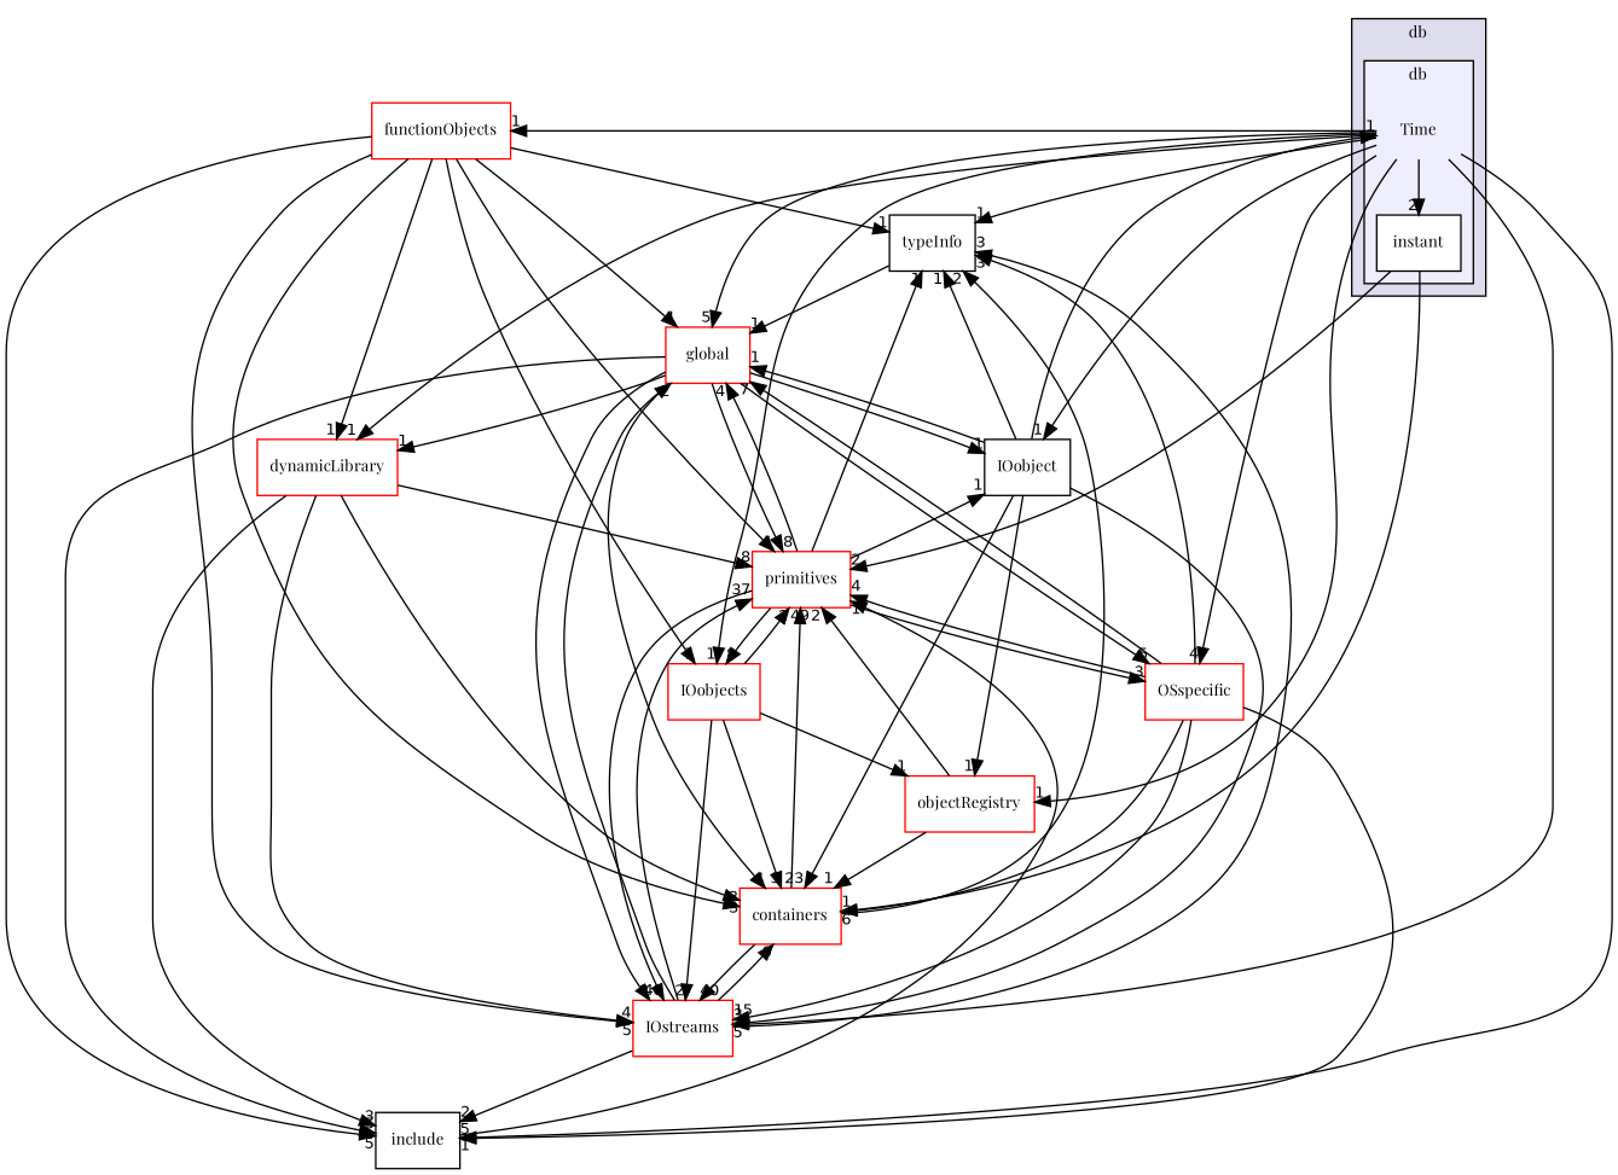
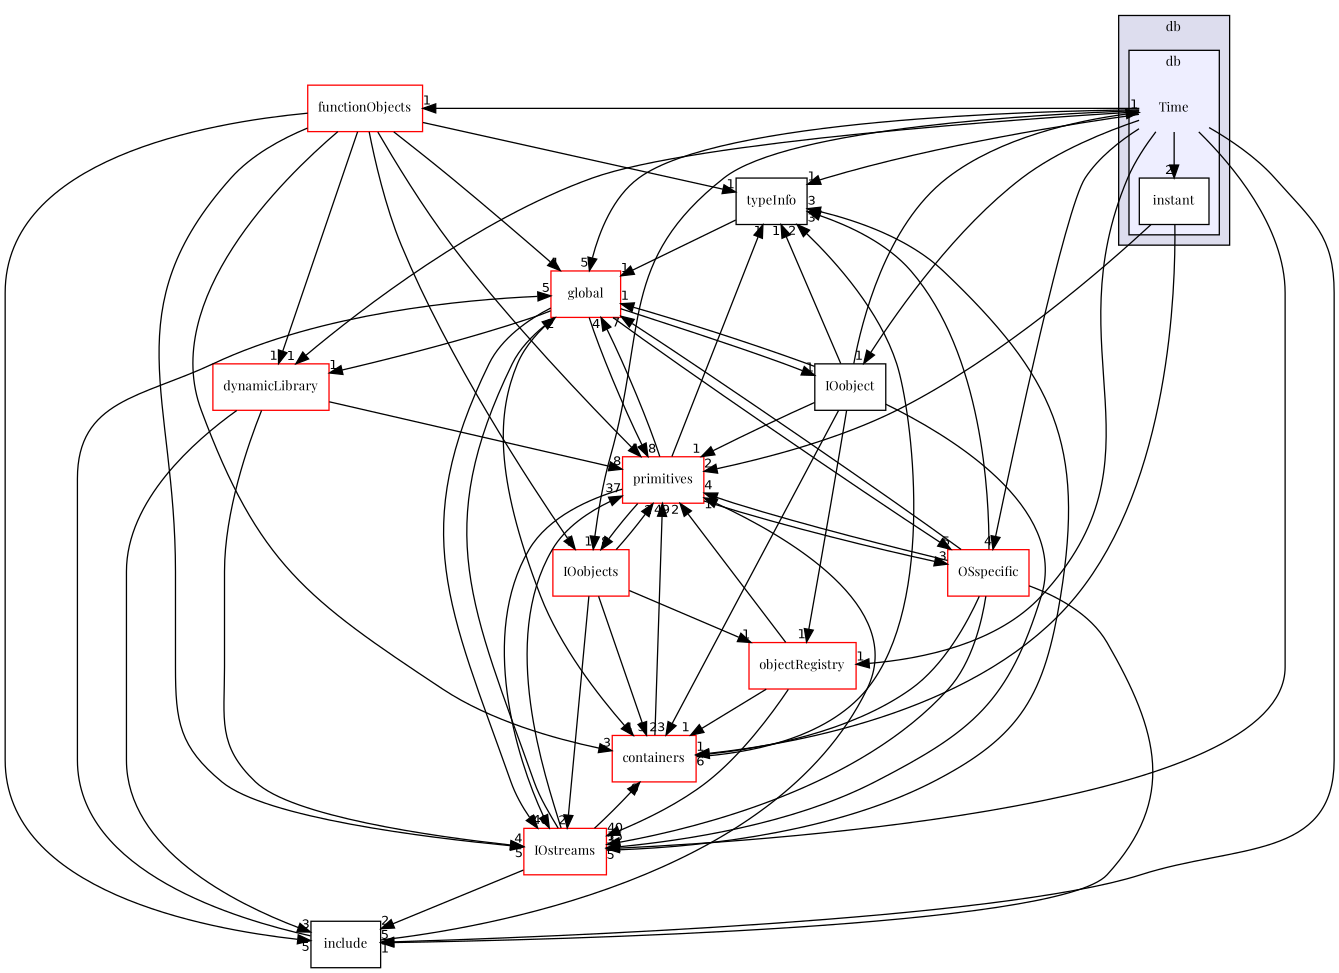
  digraph {
    compound=true
    fontname="Playfair Display"
    node [fontname="Playfair Display" fontsize=10 shape=box color=red]
    edge [fontname="Playfair Display" headlabel=1 labeldistance=1.5 labelfontname=Helvetica labelfontsize=10]
    n1 [label=Time shape=plaintext color=""]
    n2 [color=black fillcolor=white label=instant style=filled]
    n3 [label=typeInfo color=""]
    n4 [label=IOobject color=""]
    n5 [label=IOobjects]
    n6 [label=IOstreams]
    n7 [label=functionObjects]
    n8 [label=global]
    n9 [label=objectRegistry]
    n10 [label=dynamicLibrary]
    n11 [label=include color=""]
    n12 [label=OSspecific]
    n13 [label=containers]
    n14 [label=primitives]
    subgraph cluster_1 {
      bgcolor="#ddddee"
      fontsize=10
      label=db
      pencolor=black
      subgraph cluster_2 {
        bgcolor="#eeeeff"
        fontsize=10
        label=db
        pencolor=black
        n1
        n2
      }
    }
    n1 -> n2 [headlabel=2]
    n1 -> n3
    n1 -> n4
    n1 -> n5
    n1 -> n6 [headlabel=5]
    n1 -> n7
    n1 -> n8 [headlabel=5]
    n1 -> n9
    n1 -> n10
    n1 -> n11
    n1 -> n12 [headlabel=4]
    n2 -> n13
    n2 -> n14 [headlabel=2]
    n3 -> n8
    n4 -> n1
    n4 -> n3
    n4 -> n6 [headlabel=3]
    n4 -> n8
    n4 -> n9
    n4 -> n13 [headlabel=23]
-   n14 -> n4
+   n4 -> n14
    n5 -> n6 [headlabel=2]
    n5 -> n9
    n5 -> n13 [headlabel=3]
    n5 -> n14 [headlabel=2]
    n6 -> n3 [headlabel=3]
    n6 -> n8 [headlabel=2]
    n6 -> n11 [headlabel=2]
    n6 -> n13 [headlabel=9]
    n6 -> n14 [headlabel=37]
    n7 -> n3
    n7 -> n5
    n7 -> n6 [headlabel=5]
    n7 -> n8
    n7 -> n10
    n7 -> n11 [headlabel=5]
    n7 -> n13 [headlabel=3]
    n7 -> n14
    n8 -> n4
    n8 -> n6 [headlabel=8]
    n8 -> n10
-   n8 -> n11 [headlabel=5]
+   n11 -> n8 [headlabel=5]
    n8 -> n12 [headlabel=5]
    n8 -> n13 [headlabel=4]
    n8 -> n14 [headlabel=8]
    n9 -> n13
    n9 -> n14 [headlabel=2]
    n10 -> n6 [headlabel=4]
    n10 -> n11 [headlabel=3]
-   n10 -> n13 [headlabel=3]
    n10 -> n14 [headlabel=8]
    n11 -> n14
    n12 -> n3 [headlabel=3]
    n12 -> n6 [headlabel=15]
    n12 -> n8 [headlabel=7]
    n12 -> n11 [headlabel=5]
    n12 -> n13 [headlabel=6]
    n12 -> n14 [headlabel=4]
    n13 -> n3 [headlabel=2]
-   n13 -> n6 [headlabel=40]
+   n9 -> n6 [headlabel=40]
    n13 -> n14 [headlabel=49]
    n14 -> n3
    n14 -> n5 [headlabel=8]
    n14 -> n6 [headlabel=40]
    n14 -> n8 [headlabel=4]
    n14 -> n12 [headlabel=3]
  }
